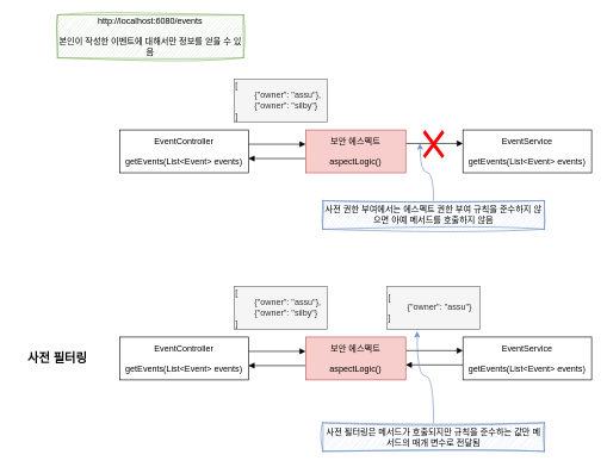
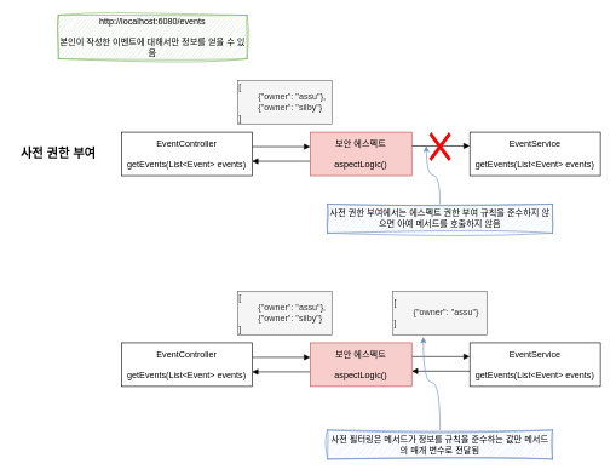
  <mxCell id="0" />
  <mxCell id="1" parent="0" />
  <mxCell id="2" style="edgeStyle=orthogonalEdgeStyle;rounded=0;orthogonalLoop=1;jettySize=auto;html=1;entryX=0;entryY=0.5;entryDx=0;entryDy=0;endArrow=block;endFill=1;" edge="1" parent="1"><mxGeometry relative="1" as="geometry"><mxPoint x="347" y="201" as="sourcePoint" /><mxPoint x="427" y="201" as="targetPoint" /></mxGeometry></mxCell>
  <mxCell id="3" value="EventController&lt;br&gt;&lt;br&gt;&lt;div style=&quot;text-align: right;&quot;&gt;&lt;span style=&quot;background-color: initial;&quot;&gt;getEvents(List&amp;lt;Event&amp;gt; events)&lt;/span&gt;&lt;/div&gt;" style="rounded=0;whiteSpace=wrap;html=1;spacingTop=5;spacingBottom=5;" vertex="1" parent="1"><mxGeometry x="167" y="181" width="180" height="60" as="geometry" /></mxCell>
  <mxCell id="4" value="EventService&lt;br&gt;&lt;br&gt;&lt;div style=&quot;text-align: right;&quot;&gt;&lt;span style=&quot;background-color: initial;&quot;&gt;getEvents(List&amp;lt;Event&amp;gt; events)&lt;/span&gt;&lt;/div&gt;" style="rounded=0;whiteSpace=wrap;html=1;spacingTop=5;spacingBottom=5;" vertex="1" parent="1"><mxGeometry x="647" y="181" width="180" height="60" as="geometry" /></mxCell>
  <mxCell id="5" style="edgeStyle=orthogonalEdgeStyle;rounded=0;orthogonalLoop=1;jettySize=auto;html=1;entryX=1;entryY=0.5;entryDx=0;entryDy=0;endArrow=block;endFill=1;" edge="1" parent="1"><mxGeometry relative="1" as="geometry"><mxPoint x="427" y="221" as="sourcePoint" /><mxPoint x="347" y="221" as="targetPoint" /></mxGeometry></mxCell>
  <mxCell id="6" style="edgeStyle=orthogonalEdgeStyle;rounded=0;orthogonalLoop=1;jettySize=auto;html=1;entryX=0;entryY=0.5;entryDx=0;entryDy=0;endArrow=block;endFill=1;" edge="1" parent="1"><mxGeometry relative="1" as="geometry"><mxPoint x="567" y="200" as="sourcePoint" /><mxPoint x="647" y="200" as="targetPoint" /></mxGeometry></mxCell>
  <mxCell id="7" value="보안 에스펙트&lt;br&gt;&lt;br&gt;&lt;div style=&quot;text-align: right;&quot;&gt;&lt;span style=&quot;background-color: initial;&quot;&gt;aspectLogic()&lt;/span&gt;&lt;/div&gt;" style="rounded=0;whiteSpace=wrap;html=1;spacingTop=5;spacingBottom=5;fillColor=#f8cecc;strokeColor=#b85450;" vertex="1" parent="1"><mxGeometry x="427" y="181" width="140" height="60" as="geometry" /></mxCell>
  <mxCell id="8" value="" style="shape=mxgraph.mockup.markup.redX;fillColor=#ff0000;html=1;shadow=0;whiteSpace=wrap;strokeColor=none;" vertex="1" parent="1"><mxGeometry x="591" y="181" width="30" height="40" as="geometry" /></mxCell>
  <mxCell id="9" value="http://localhost:6080/events&lt;br&gt;&lt;br&gt;본인이 작성한 이벤트에 대해서만 정보를 얻을 수 있음" style="text;html=1;align=center;verticalAlign=middle;whiteSpace=wrap;rounded=0;fillColor=#d5e8d4;strokeColor=#82b366;sketch=1;curveFitting=1;jiggle=2;" vertex="1" parent="1"><mxGeometry x="80" y="20" width="260" height="60" as="geometry" /></mxCell>
  <mxCell id="10" value="[&lt;br&gt;&lt;span style=&quot;white-space: pre;&quot;&gt;&#09;&lt;/span&gt;{&quot;owner&quot;: &quot;assu&quot;},&lt;br&gt;&lt;span style=&quot;white-space: pre;&quot;&gt;&lt;span style=&quot;white-space: pre;&quot;&gt;&#09;&lt;/span&gt;{&quot;owner&quot;: &quot;silby&quot;}&#09;&lt;/span&gt;&lt;br&gt;]" style="text;html=1;align=left;verticalAlign=middle;whiteSpace=wrap;rounded=0;fillColor=#f5f5f5;fontColor=#333333;strokeColor=#666666;" vertex="1" parent="1"><mxGeometry x="327" y="110" width="130" height="60" as="geometry" /></mxCell>
  <mxCell id="11" style="edgeStyle=orthogonalEdgeStyle;rounded=0;orthogonalLoop=1;jettySize=auto;html=1;fillColor=#dae8fc;strokeColor=#6c8ebf;curved=1;" edge="1" parent="1" source="12"><mxGeometry relative="1" as="geometry"><mxPoint x="587" y="200" as="targetPoint" /></mxGeometry></mxCell>
  <mxCell id="12" value="사전 권한 부여에서는 에스펙트 권한 부여 규칙을 준수하지 않으면 아예 메서드를 호출하지 않음" style="text;html=1;align=center;verticalAlign=middle;whiteSpace=wrap;rounded=0;fillColor=#dae8fc;strokeColor=#6c8ebf;sketch=1;curveFitting=1;jiggle=2;" vertex="1" parent="1"><mxGeometry x="451" y="280" width="310" height="40" as="geometry" /></mxCell>
+ <mxCell id="13" value="사전 권한 부여" style="text;html=1;align=center;verticalAlign=middle;whiteSpace=wrap;rounded=0;fontSize=17;fontStyle=1" vertex="1" parent="1"><mxGeometry x="20" y="196" width="120" height="30" as="geometry" /></mxCell>
  <mxCell id="14" style="edgeStyle=orthogonalEdgeStyle;rounded=0;orthogonalLoop=1;jettySize=auto;html=1;entryX=0;entryY=0.5;entryDx=0;entryDy=0;endArrow=block;endFill=1;" edge="1" parent="1"><mxGeometry relative="1" as="geometry"><mxPoint x="347" y="491" as="sourcePoint" /><mxPoint x="427" y="491" as="targetPoint" /></mxGeometry></mxCell>
  <mxCell id="15" value="EventController&lt;br&gt;&lt;br&gt;&lt;div style=&quot;text-align: right;&quot;&gt;&lt;span style=&quot;background-color: initial;&quot;&gt;getEvents(List&amp;lt;Event&amp;gt; events)&lt;/span&gt;&lt;/div&gt;" style="rounded=0;whiteSpace=wrap;html=1;spacingTop=5;spacingBottom=5;" vertex="1" parent="1"><mxGeometry x="167" y="471" width="180" height="60" as="geometry" /></mxCell>
  <mxCell id="16" style="edgeStyle=orthogonalEdgeStyle;rounded=0;orthogonalLoop=1;jettySize=auto;html=1;endArrow=block;endFill=1;" edge="1" parent="1"><mxGeometry relative="1" as="geometry"><mxPoint x="647" y="510" as="sourcePoint" /><mxPoint x="567" y="510" as="targetPoint" /></mxGeometry></mxCell>
  <mxCell id="17" value="EventService&lt;br&gt;&lt;br&gt;&lt;div style=&quot;text-align: right;&quot;&gt;&lt;span style=&quot;background-color: initial;&quot;&gt;getEvents(List&amp;lt;Event&amp;gt; events)&lt;/span&gt;&lt;/div&gt;" style="rounded=0;whiteSpace=wrap;html=1;spacingTop=5;spacingBottom=5;" vertex="1" parent="1"><mxGeometry x="647" y="471" width="180" height="60" as="geometry" /></mxCell>
  <mxCell id="18" style="edgeStyle=orthogonalEdgeStyle;rounded=0;orthogonalLoop=1;jettySize=auto;html=1;entryX=1;entryY=0.5;entryDx=0;entryDy=0;endArrow=block;endFill=1;" edge="1" parent="1"><mxGeometry relative="1" as="geometry"><mxPoint x="427" y="511" as="sourcePoint" /><mxPoint x="347" y="511" as="targetPoint" /></mxGeometry></mxCell>
  <mxCell id="19" style="edgeStyle=orthogonalEdgeStyle;rounded=0;orthogonalLoop=1;jettySize=auto;html=1;entryX=0;entryY=0.5;entryDx=0;entryDy=0;endArrow=block;endFill=1;" edge="1" parent="1"><mxGeometry relative="1" as="geometry"><mxPoint x="567" y="490" as="sourcePoint" /><mxPoint x="647" y="490" as="targetPoint" /></mxGeometry></mxCell>
  <mxCell id="20" value="보안 에스펙트&lt;br&gt;&lt;br&gt;&lt;div style=&quot;text-align: right;&quot;&gt;&lt;span style=&quot;background-color: initial;&quot;&gt;aspectLogic()&lt;/span&gt;&lt;/div&gt;" style="rounded=0;whiteSpace=wrap;html=1;spacingTop=5;spacingBottom=5;fillColor=#f8cecc;strokeColor=#b85450;" vertex="1" parent="1"><mxGeometry x="427" y="471" width="140" height="60" as="geometry" /></mxCell>
  <mxCell id="21" value="[&lt;br&gt;&lt;span style=&quot;white-space: pre;&quot;&gt;&#09;&lt;/span&gt;{&quot;owner&quot;: &quot;assu&quot;},&lt;br&gt;&lt;span style=&quot;white-space: pre;&quot;&gt;&lt;span style=&quot;white-space: pre;&quot;&gt;&#09;&lt;/span&gt;{&quot;owner&quot;: &quot;silby&quot;}&#09;&lt;/span&gt;&lt;br&gt;]" style="text;html=1;align=left;verticalAlign=middle;whiteSpace=wrap;rounded=0;fillColor=#f5f5f5;fontColor=#333333;strokeColor=#666666;" vertex="1" parent="1"><mxGeometry x="327" y="400" width="130" height="60" as="geometry" /></mxCell>
- <mxCell id="22" value="사전 필터링" style="text;html=1;align=center;verticalAlign=middle;whiteSpace=wrap;rounded=0;fontSize=17;fontStyle=1" vertex="1" parent="1"><mxGeometry x="20" y="486" width="120" height="30" as="geometry" /></mxCell>
  <mxCell id="23" value="[&lt;br&gt;&lt;span style=&quot;white-space: pre;&quot;&gt;&#09;&lt;/span&gt;{&quot;owner&quot;: &quot;assu&quot;}&lt;br&gt;]" style="text;html=1;align=left;verticalAlign=middle;whiteSpace=wrap;rounded=0;fillColor=#f5f5f5;fontColor=#333333;strokeColor=#666666;" vertex="1" parent="1"><mxGeometry x="541" y="400" width="130" height="60" as="geometry" /></mxCell>
- <mxCell id="24" value="사전 필터링은 메서드가 호출되지만 규칙을 준수하는 값만 메서드의 매개 변수로 전달됨" style="text;html=1;align=center;verticalAlign=middle;whiteSpace=wrap;rounded=0;fillColor=#dae8fc;strokeColor=#6c8ebf;sketch=1;curveFitting=1;jiggle=2;" vertex="1" parent="1"><mxGeometry x="451" y="591" width="310" height="40" as="geometry" /></mxCell>
+ <mxCell id="24" value="사전 필터링은 메서드가 정보를 규칙을 준수하는 값만 메서드의 매개 변수로 전달됨" style="text;html=1;align=center;verticalAlign=middle;whiteSpace=wrap;rounded=0;fillColor=#dae8fc;strokeColor=#6c8ebf;sketch=1;curveFitting=1;jiggle=2;" vertex="1" parent="1"><mxGeometry x="451" y="591" width="310" height="40" as="geometry" /></mxCell>
  <mxCell id="25" style="edgeStyle=orthogonalEdgeStyle;rounded=0;orthogonalLoop=1;jettySize=auto;html=1;entryX=0.323;entryY=1.05;entryDx=0;entryDy=0;entryPerimeter=0;fillColor=#dae8fc;strokeColor=#6c8ebf;curved=1;" edge="1" parent="1" source="24" target="23"><mxGeometry relative="1" as="geometry" /></mxCell>
